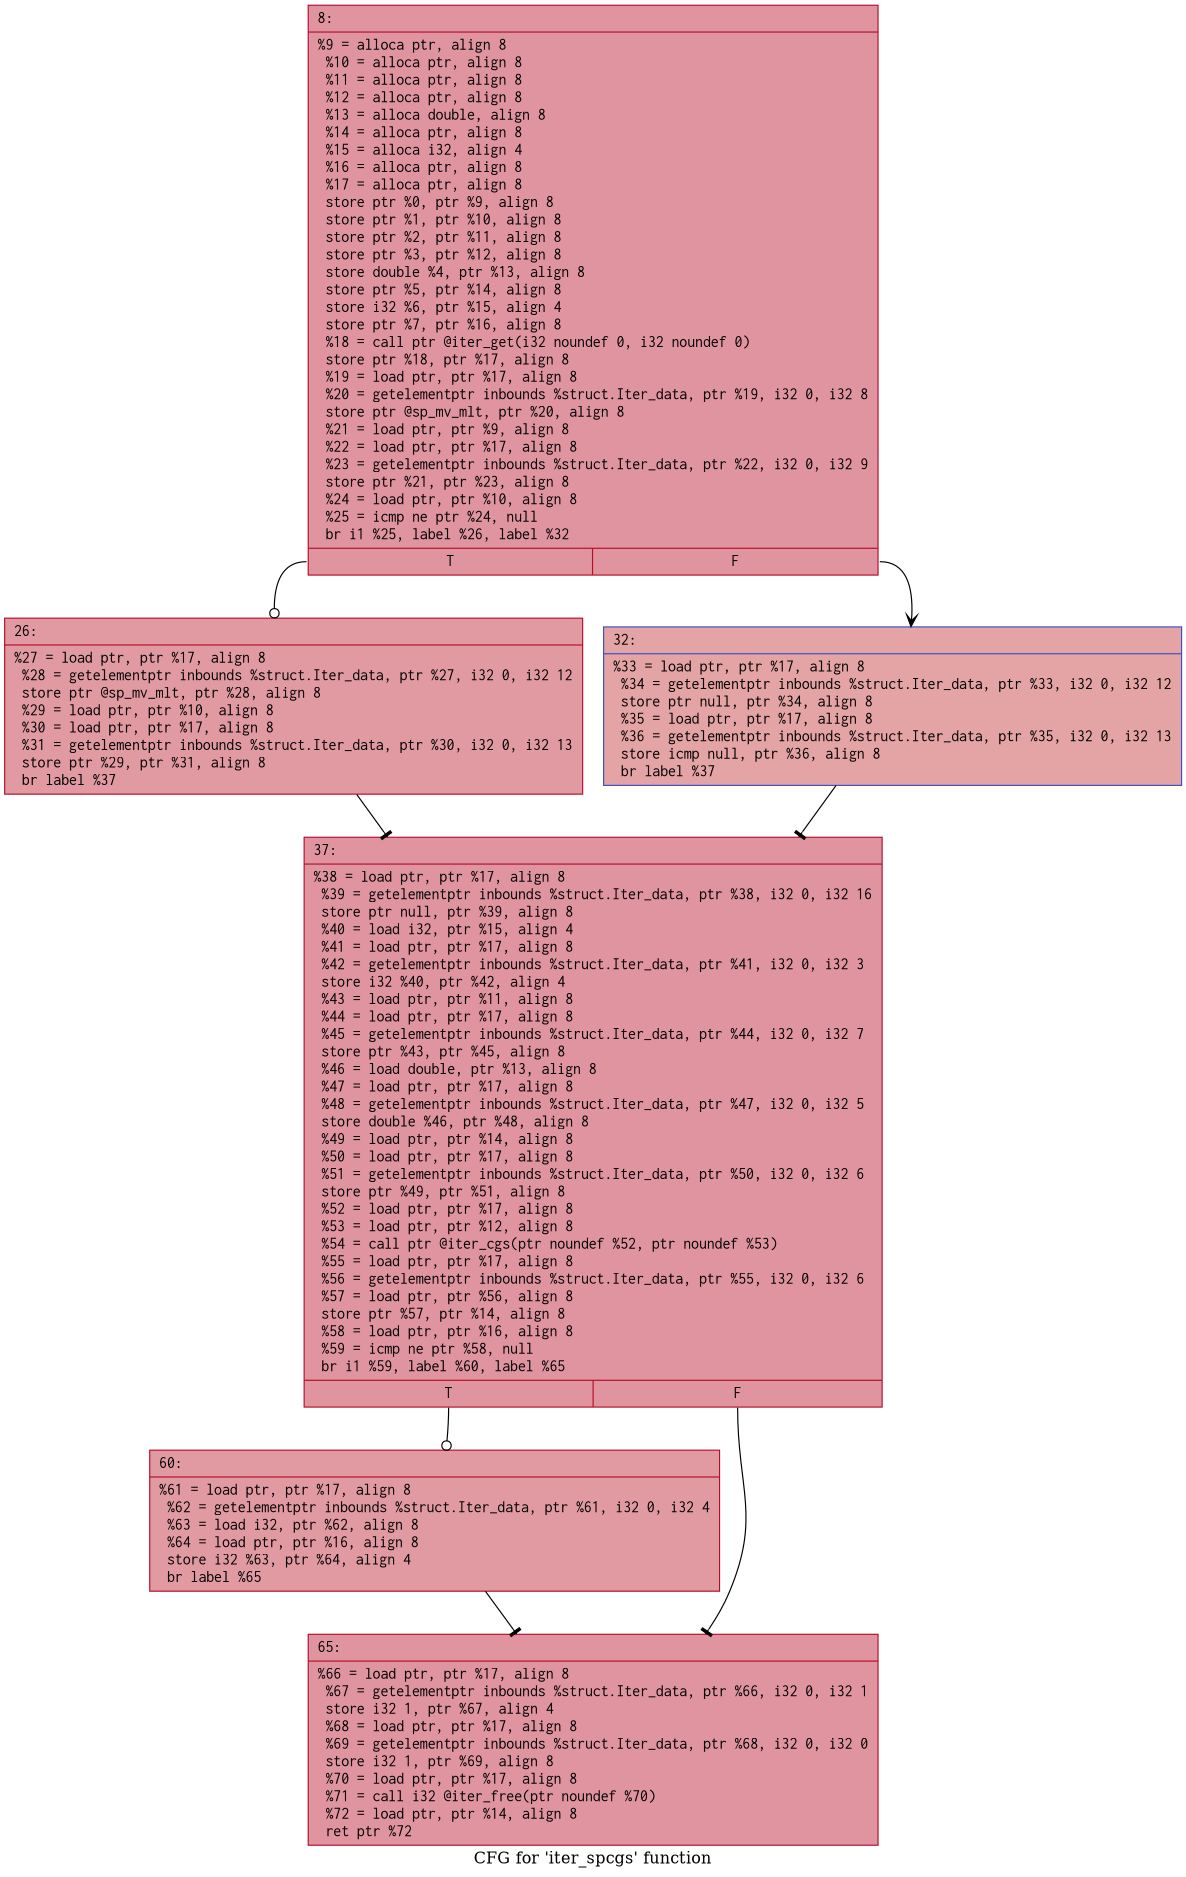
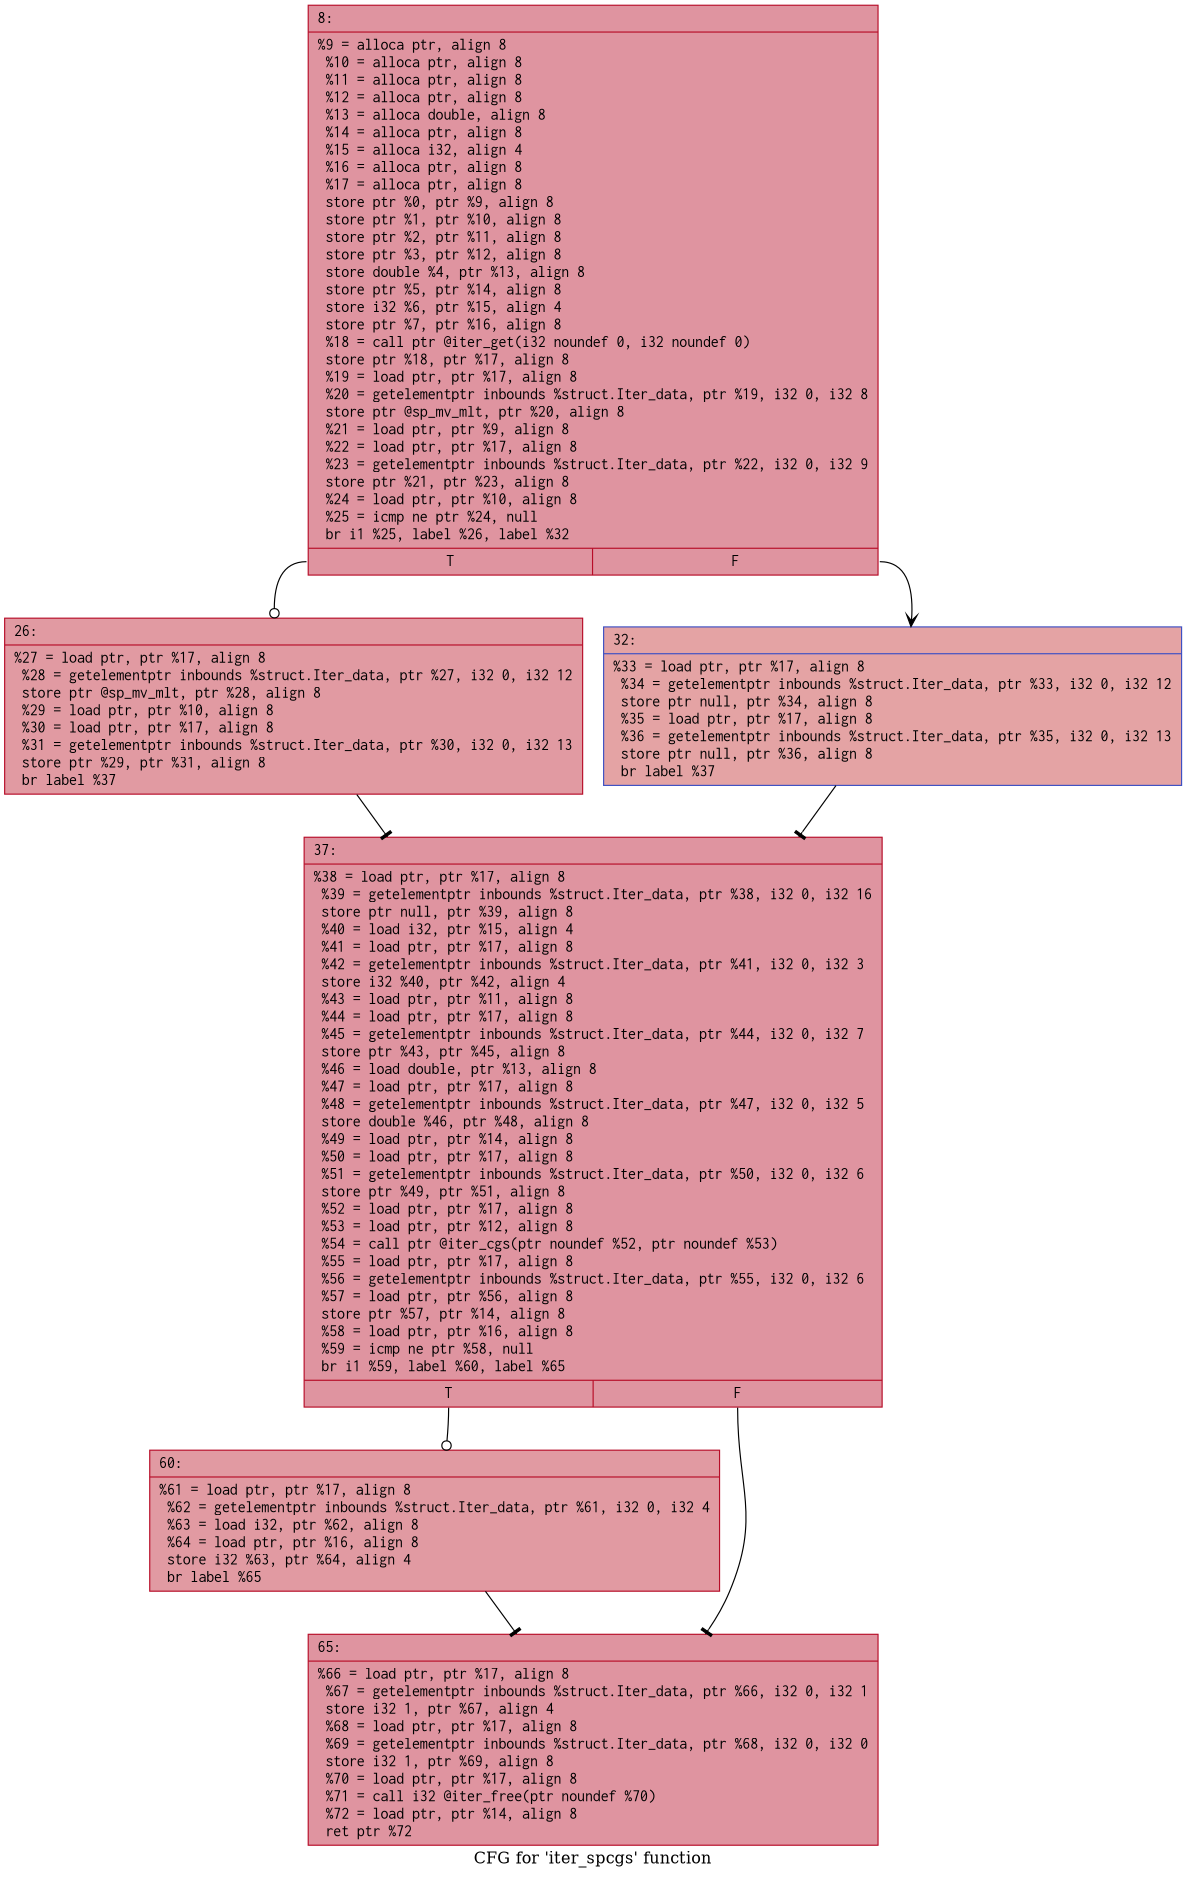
  digraph {
    label="CFG for 'iter_spcgs' function"
    node [color="#b70d28ff" fillcolor="#b70d2870" fontname=Courier shape=record style=filled]
    edge [arrowhead=tee]
    n1 [label="{8:\l|  %9 = alloca ptr, align 8\l  %10 = alloca ptr, align 8\l  %11 = alloca ptr, align 8\l  %12 = alloca ptr, align 8\l  %13 = alloca double, align 8\l  %14 = alloca ptr, align 8\l  %15 = alloca i32, align 4\l  %16 = alloca ptr, align 8\l  %17 = alloca ptr, align 8\l  store ptr %0, ptr %9, align 8\l  store ptr %1, ptr %10, align 8\l  store ptr %2, ptr %11, align 8\l  store ptr %3, ptr %12, align 8\l  store double %4, ptr %13, align 8\l  store ptr %5, ptr %14, align 8\l  store i32 %6, ptr %15, align 4\l  store ptr %7, ptr %16, align 8\l  %18 = call ptr @iter_get(i32 noundef 0, i32 noundef 0)\l  store ptr %18, ptr %17, align 8\l  %19 = load ptr, ptr %17, align 8\l  %20 = getelementptr inbounds %struct.Iter_data, ptr %19, i32 0, i32 8\l  store ptr @sp_mv_mlt, ptr %20, align 8\l  %21 = load ptr, ptr %9, align 8\l  %22 = load ptr, ptr %17, align 8\l  %23 = getelementptr inbounds %struct.Iter_data, ptr %22, i32 0, i32 9\l  store ptr %21, ptr %23, align 8\l  %24 = load ptr, ptr %10, align 8\l  %25 = icmp ne ptr %24, null\l  br i1 %25, label %26, label %32\l|{<s0>T|<s1>F}}"]
    n2 [fillcolor="#bb1b2c70" label="{26:\l|  %27 = load ptr, ptr %17, align 8\l  %28 = getelementptr inbounds %struct.Iter_data, ptr %27, i32 0, i32 12\l  store ptr @sp_mv_mlt, ptr %28, align 8\l  %29 = load ptr, ptr %10, align 8\l  %30 = load ptr, ptr %17, align 8\l  %31 = getelementptr inbounds %struct.Iter_data, ptr %30, i32 0, i32 13\l  store ptr %29, ptr %31, align 8\l  br label %37\l}"]
-   n3 [color="#3d50c3ff" fillcolor="#c32e3170" label="{32:\l|  %33 = load ptr, ptr %17, align 8\l  %34 = getelementptr inbounds %struct.Iter_data, ptr %33, i32 0, i32 12\l  store ptr null, ptr %34, align 8\l  %35 = load ptr, ptr %17, align 8\l  %36 = getelementptr inbounds %struct.Iter_data, ptr %35, i32 0, i32 13\l  store icmp null, ptr %36, align 8\l  br label %37\l}"]
+   n3 [color="#3d50c3ff" fillcolor="#c32e3170" label="{32:\l|  %33 = load ptr, ptr %17, align 8\l  %34 = getelementptr inbounds %struct.Iter_data, ptr %33, i32 0, i32 12\l  store ptr null, ptr %34, align 8\l  %35 = load ptr, ptr %17, align 8\l  %36 = getelementptr inbounds %struct.Iter_data, ptr %35, i32 0, i32 13\l  store ptr null, ptr %36, align 8\l  br label %37\l}"]
    n4 [label="{37:\l|  %38 = load ptr, ptr %17, align 8\l  %39 = getelementptr inbounds %struct.Iter_data, ptr %38, i32 0, i32 16\l  store ptr null, ptr %39, align 8\l  %40 = load i32, ptr %15, align 4\l  %41 = load ptr, ptr %17, align 8\l  %42 = getelementptr inbounds %struct.Iter_data, ptr %41, i32 0, i32 3\l  store i32 %40, ptr %42, align 4\l  %43 = load ptr, ptr %11, align 8\l  %44 = load ptr, ptr %17, align 8\l  %45 = getelementptr inbounds %struct.Iter_data, ptr %44, i32 0, i32 7\l  store ptr %43, ptr %45, align 8\l  %46 = load double, ptr %13, align 8\l  %47 = load ptr, ptr %17, align 8\l  %48 = getelementptr inbounds %struct.Iter_data, ptr %47, i32 0, i32 5\l  store double %46, ptr %48, align 8\l  %49 = load ptr, ptr %14, align 8\l  %50 = load ptr, ptr %17, align 8\l  %51 = getelementptr inbounds %struct.Iter_data, ptr %50, i32 0, i32 6\l  store ptr %49, ptr %51, align 8\l  %52 = load ptr, ptr %17, align 8\l  %53 = load ptr, ptr %12, align 8\l  %54 = call ptr @iter_cgs(ptr noundef %52, ptr noundef %53)\l  %55 = load ptr, ptr %17, align 8\l  %56 = getelementptr inbounds %struct.Iter_data, ptr %55, i32 0, i32 6\l  %57 = load ptr, ptr %56, align 8\l  store ptr %57, ptr %14, align 8\l  %58 = load ptr, ptr %16, align 8\l  %59 = icmp ne ptr %58, null\l  br i1 %59, label %60, label %65\l|{<s0>T|<s1>F}}"]
    n5 [fillcolor="#bb1b2c70" label="{60:\l|  %61 = load ptr, ptr %17, align 8\l  %62 = getelementptr inbounds %struct.Iter_data, ptr %61, i32 0, i32 4\l  %63 = load i32, ptr %62, align 8\l  %64 = load ptr, ptr %16, align 8\l  store i32 %63, ptr %64, align 4\l  br label %65\l}"]
    n6 [label="{65:\l|  %66 = load ptr, ptr %17, align 8\l  %67 = getelementptr inbounds %struct.Iter_data, ptr %66, i32 0, i32 1\l  store i32 1, ptr %67, align 4\l  %68 = load ptr, ptr %17, align 8\l  %69 = getelementptr inbounds %struct.Iter_data, ptr %68, i32 0, i32 0\l  store i32 1, ptr %69, align 8\l  %70 = load ptr, ptr %17, align 8\l  %71 = call i32 @iter_free(ptr noundef %70)\l  %72 = load ptr, ptr %14, align 8\l  ret ptr %72\l}"]
    n1 -> n2 [tailport=s0 arrowhead=odot]
    n1 -> n3 [tailport=s1 arrowhead=vee]
    n2 -> n4
    n3 -> n4
    n4 -> n5 [tailport=s0 arrowhead=odot]
    n4 -> n6 [tailport=s1]
    n5 -> n6
  }
